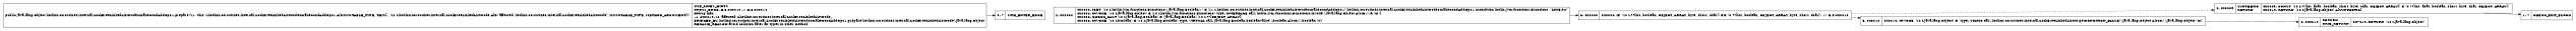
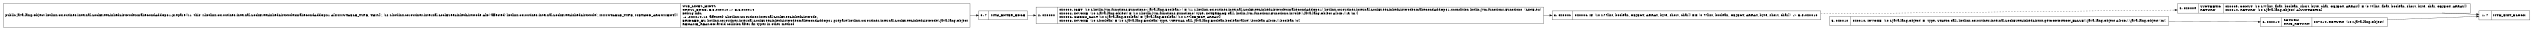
  digraph {
    rankdir=LR
    node [shape=record]
    n1 [label="{0\:\ ?|MTH_ENTER_EDGE\l}"]
    n2 [label="{2\:\ 0x0000|0x0000: IGET  (r0 I:kotlin.jvm.functions.Function0\<java.lang.Boolean\>) = (r1 I:kotlinx.coroutines.internal.LockFreeLinkedListNode$makeCondAddOp$1) kotlinx.coroutines.internal.LockFreeLinkedListNode$makeCondAddOp$1.$condition kotlin.jvm.functions.Function0  (LINE:92)\l0x0002: INVOKE  (r0 I:java.lang.Object) = (r0 I:kotlin.jvm.functions.Function0) type: INTERFACE call: kotlin.jvm.functions.Function0.invoke():java.lang.Object A[MD:():R (m)]\l0x0006: CHECK_CAST (r0 I:java.lang.Boolean) = (java.lang.Boolean) (r0 I:??[OBJECT, ARRAY]) \l0x0008: INVOKE  (r0 I:boolean) = (r0 I:java.lang.Boolean) type: VIRTUAL call: java.lang.Boolean.booleanValue():boolean A[MD:():boolean (c)]\l}"]
    n3 [label="{3\:\ 0x000c|0x000c: IF  (r0 I:??[int, boolean, OBJECT, ARRAY, byte, short, char]) == (0 ??[int, boolean, OBJECT, ARRAY, byte, short, char])  \-\> B:5:0x0010 \l}"]
    n4 [label="{4\:\ 0x000e|SYNTHETIC\lRETURN\l|0x000e: CONST  (r0 I:??[int, float, boolean, short, byte, char, OBJECT, ARRAY]) = (0 ??[int, float, boolean, short, byte, char, OBJECT, ARRAY]) \l0x0014: RETURN  (r0 I:java.lang.Object) A[SYNTHETIC]\l}"]
    n5 [label="{5\:\ 0x0010|0x0010: INVOKE  (r0 I:java.lang.Object) =  type: STATIC call: kotlinx.coroutines.internal.LockFreeLinkedListKt.getCONDITION_FALSE():java.lang.Object A[MD:():java.lang.Object (m)]\l}"]
-   n6 [label="{1\:\ ?|CHECK_EXIT_BLOCK\l}"]
+   n6 [label="{1\:\ ?|MTH_EXIT_BLOCK\l}"]
    n7 [label="{6\:\ 0x0014|RETURN\lORIG_RETURN\l|0x7014: RETURN  (r0 I:java.lang.Object) \l}"]
    n8 [label="{public java.lang.Object kotlinx.coroutines.internal.LockFreeLinkedListNode$makeCondAddOp$1.prepare((r1 'this' I:kotlinx.coroutines.internal.LockFreeLinkedListNode$makeCondAddOp$1 A[IMMUTABLE_TYPE, THIS]), (r2 I:kotlinx.coroutines.internal.LockFreeLinkedListNode A[D('affected' kotlinx.coroutines.internal.LockFreeLinkedListNode), IMMUTABLE_TYPE, METHOD_ARGUMENT]))  | USE_LINES_HINTS\lCROSS_EDGE: B:5:0x0010 \-\> B:6:0x0014\lDebug Info:\l  \-1 \-0x0014: r2 'affected' Lkotlinx\/coroutines\/internal\/LockFreeLinkedListNode;\lBRIDGED_BY: kotlinx.coroutines.internal.LockFreeLinkedListNode$makeCondAddOp$1.prepare(kotlinx.coroutines.internal.LockFreeLinkedListNode):java.lang.Object\lRENAME_REASON:avoid collision after fix types in other method\l}"]
+   n1 -> n2
    n2 -> n3
    n3 -> n4 [style=dashed]
-   n3 -> n5
    n4 -> n6
    n5 -> n7
+   n7 -> n6
    n8 -> n1
  }
